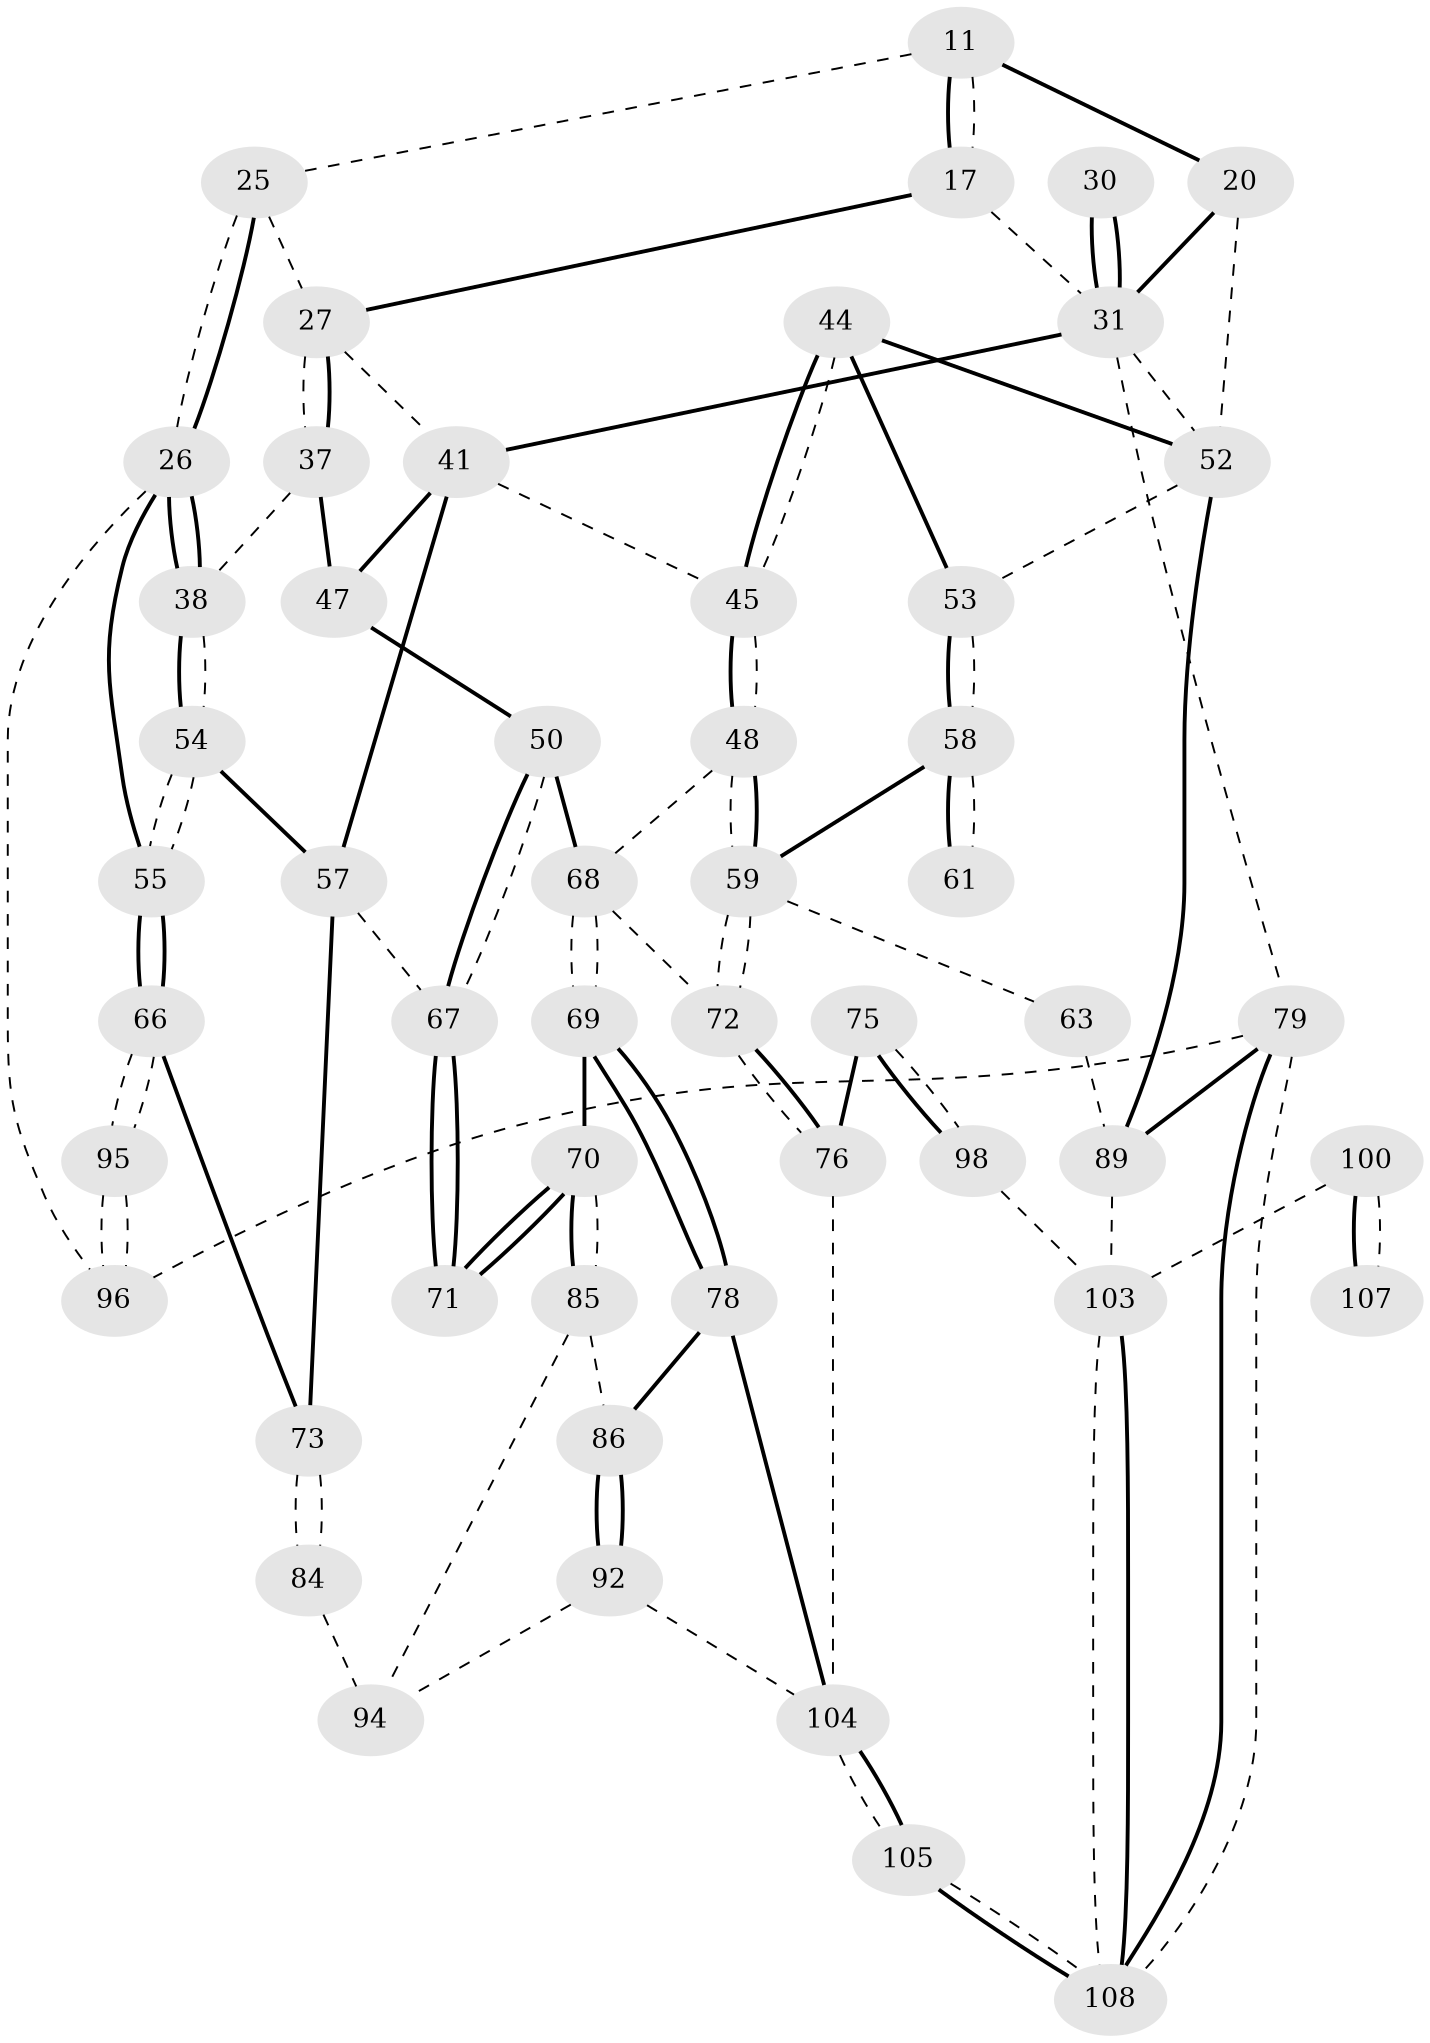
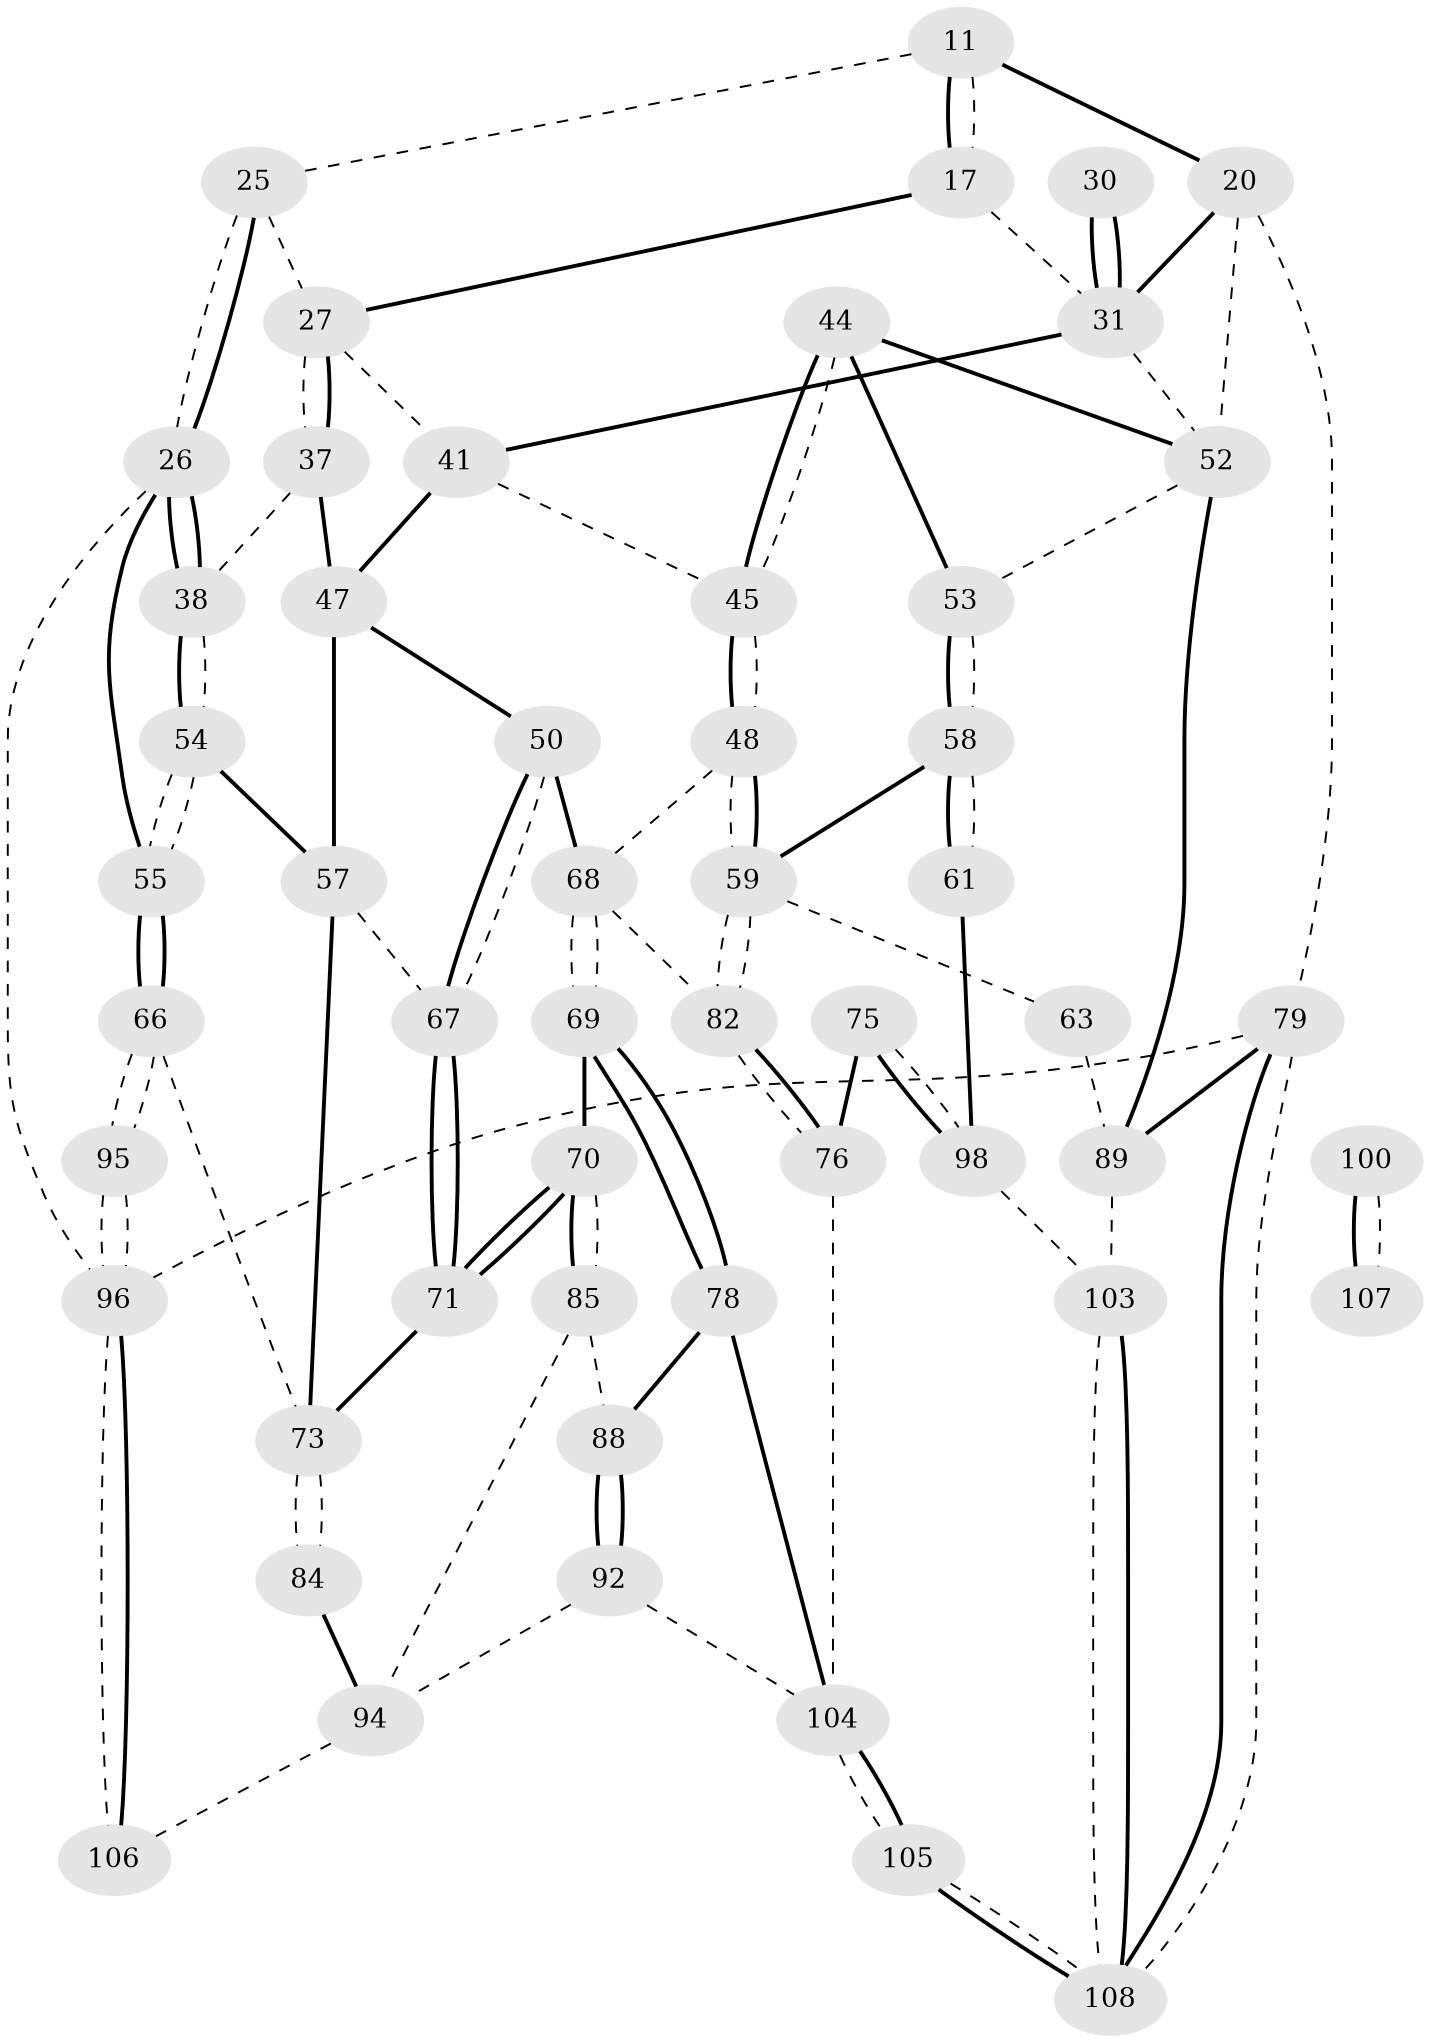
  graph {
    node [color=gray90 style=filled]
    edge [style=dashed]
    11 [super="+7"]
    17
    20 [super="+13+12"]
    25 [super="+9"]
    27 [super="+19"]
    31 [super="+22+16+15+14+29"]
    79 [super="+4+21"]
    52 [super="+42"]
    26 [super="+24"]
    37
    41 [super="+40"]
    96 [super="+5"]
    89 [super="+80+81+62"]
    108
    38
    55
    54
    66
+   106
    47 [super="+43+46"]
    45
    30
    53
    50
    57 [super="+56"]
    48
    44
    58
    59
    68 [super="+49"]
    67
    73 [super="+65"]
-   72
+   72 [label=82]
    63 [super="+60"]
    69
    71
    103 [super="+99+102+82"]
    61
    95
    84
    98 [super="+83+74"]
    76
    70
    78
    85
    104 [super="+91+90"]
-   88 [label=86]
+   88
    94 [super="+93+87"]
    75
    105
    92
    100
    107 [super="+101"]
    11 -- 17 [style=bold]
    11 -- 17
    11 -- 20 [style=bold weight=2]
    11 -- 25
    17 -- 27 [style=bold]
    17 -- 31
    20 -- 31 [style=bold weight=3]
-   31 -- 79 [weight=2]
+   20 -- 79 [weight=2]
    20 -- 52
    25 -- 27 [weight=2]
    25 -- 26 [weight=2]
    25 -- 26 [style=bold]
    27 -- 37
    27 -- 37 [style=bold]
    27 -- 41
    31 -- 52 [weight=2]
    31 -- 41 [style=bold]
    79 -- 96 [weight=2]
    79 -- 89 [style=bold weight=2]
    79 -- 108 [style=bold]
    79 -- 108
    52 -- 89 [style=bold weight=2]
    52 -- 53
    26 -- 96 [weight=2]
    26 -- 38 [style=bold]
    26 -- 38 [style=bold]
    26 -- 55 [style=bold]
    37 -- 38
    37 -- 47 [style=bold]
    41 -- 47 [style=bold weight=2]
    41 -- 45
+   96 -- 106
+   96 -- 106 [style=bold]
    89 -- 103 [weight=2]
    38 -- 54 [style=bold]
    38 -- 54
    55 -- 66 [style=bold]
    55 -- 66 [style=bold]
    54 -- 55
    54 -- 55
    54 -- 57 [style=bold]
-   66 -- 73 [style=bold]
+   66 -- 73
    66 -- 95
    66 -- 95
    47 -- 50 [style=bold]
-   41 -- 57 [style=bold]
+   47 -- 57 [style=bold]
    45 -- 48 [style=bold]
    45 -- 48
    30 -- 31 [style=bold weight=2]
    30 -- 31 [style=bold]
    53 -- 58 [style=bold]
    53 -- 58
    50 -- 68 [style=bold]
    50 -- 67 [style=bold]
    50 -- 67
    57 -- 67
    57 -- 73 [style=bold]
    48 -- 59
    48 -- 59 [style=bold]
    48 -- 68
    44 -- 52 [style=bold]
    44 -- 45 [style=bold]
    44 -- 45
    44 -- 53 [style=bold]
    58 -- 59 [style=bold]
    58 -- 61 [style=bold]
    58 -- 61
    59 -- 72
    59 -- 72
    59 -- 63
    68 -- 72
    68 -- 69
    68 -- 69
    67 -- 71 [style=bold]
    67 -- 71 [style=bold]
    73 -- 84 [weight=2]
    73 -- 84
    72 -- 76
    72 -- 76 [style=bold]
    63 -- 89 [weight=3]
    69 -- 70 [style=bold]
    69 -- 78 [style=bold]
    69 -- 78 [style=bold]
+   71 -- 73 [style=bold]
    103 -- 108
    103 -- 108 [style=bold]
+   61 -- 98 [style=bold]
    95 -- 96
    95 -- 96
-   84 -- 94
+   84 -- 94 [style=bold]
    98 -- 103 [weight=2]
    76 -- 104
    70 -- 71 [style=bold]
    70 -- 71 [style=bold]
    70 -- 85 [style=bold]
    70 -- 85
    78 -- 104 [style=bold]
    78 -- 88 [style=bold]
    85 -- 88
    85 -- 94
    104 -- 105
    104 -- 105 [style=bold]
    88 -- 92 [style=bold]
    88 -- 92 [style=bold]
+   94 -- 106
    75 -- 98 [style=bold weight=2]
    75 -- 98
    75 -- 76 [style=bold]
    105 -- 108 [style=bold]
    105 -- 108
    92 -- 104
    92 -- 94
-   100 -- 103
    100 -- 107 [style=bold weight=2]
    100 -- 107
  }
